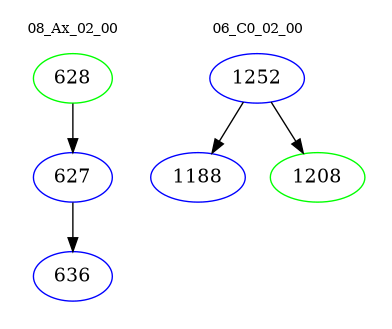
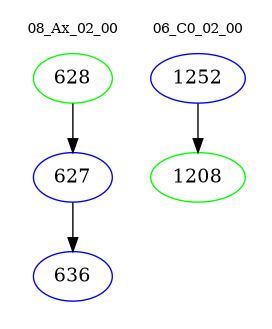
  digraph {
    node [color=blue]
    edge [color=black]
    n1 [label=627]
    n2 [color=green label=628]
    n3 [label=636]
    n4 [label=1252]
-   n5 [label=1188]
    n6 [color=green label=1208]
    subgraph cluster_1 {
      color=white
      fontsize=10
      label="08_Ax_02_00"
      n1
      n2
      n3
    }
    subgraph cluster_2 {
      color=white
      fontsize=10
      label="06_C0_02_00"
      n4
-     n5
      n6
    }
    n1 -> n3
    n2 -> n1
-   n4 -> n5
    n4 -> n6
  }
